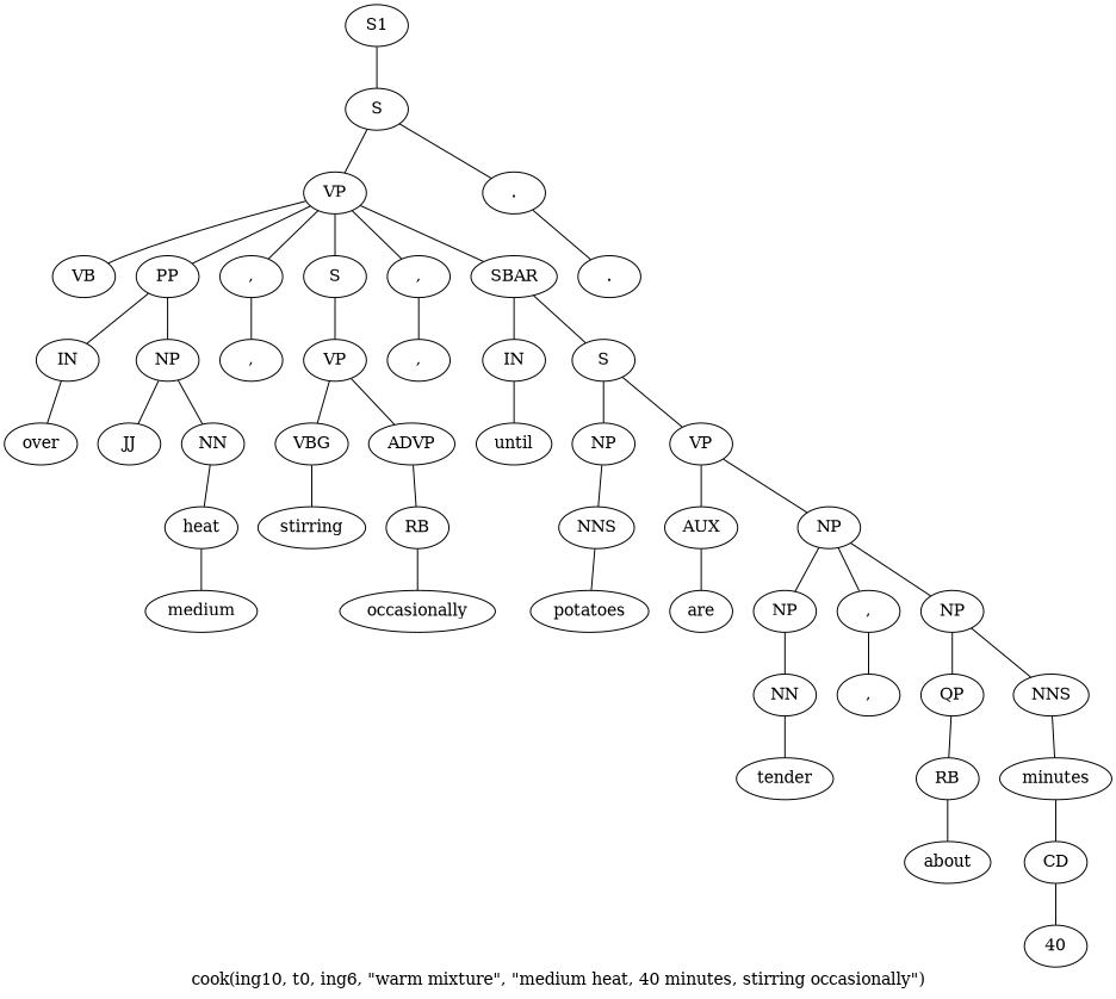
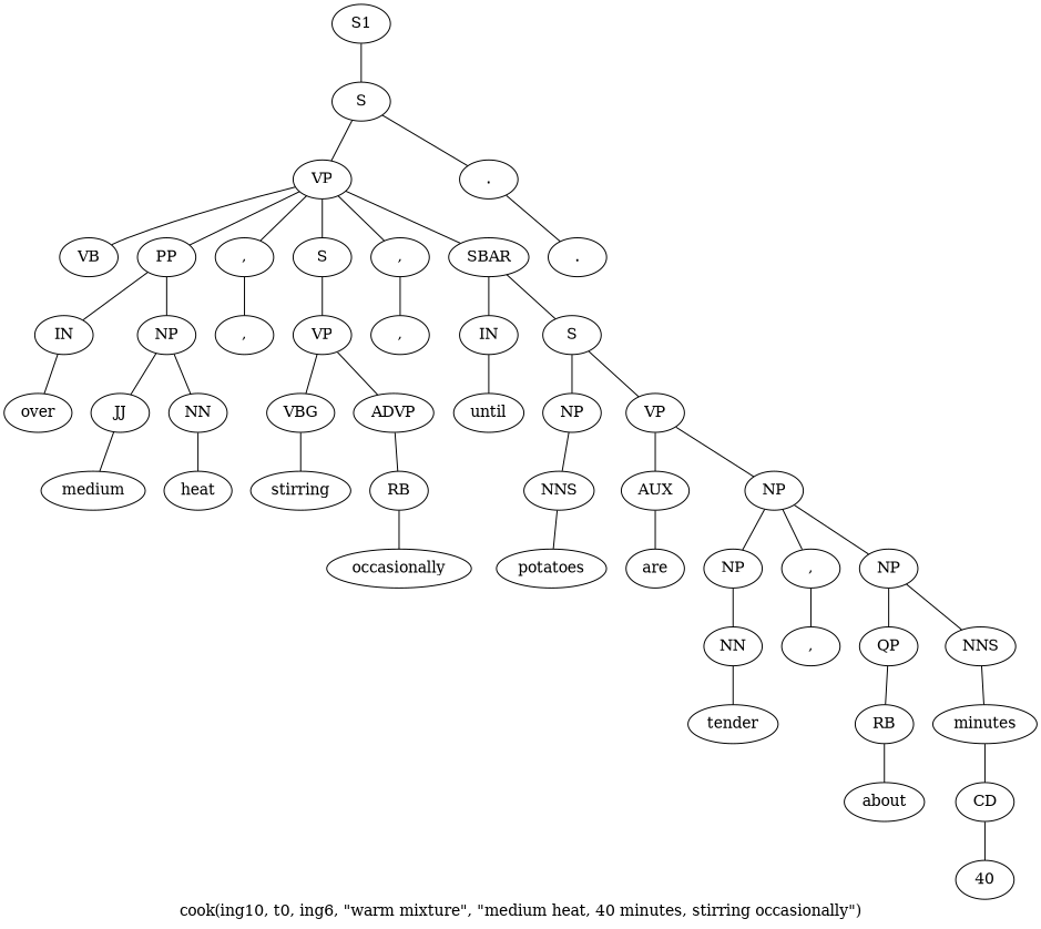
  graph {
    label="cook(ing10, t0, ing6, \"warm mixture\", \"medium heat, 40 minutes, stirring occasionally\")"
    n1 [label=S1]
    n2 [label=S]
    n3 [label=VP]
    n4 [label="."]
    n5 [label=VB]
    n6 [label=PP]
    n7 [label=","]
    n8 [label=S]
    n9 [label=","]
    n10 [label=SBAR]
    n11 [label="."]
    n12 [label=IN]
    n13 [label=NP]
    n14 [label=","]
    n15 [label=VP]
    n16 [label=","]
    n17 [label=IN]
    n18 [label=S]
    n19 [label=over]
    n20 [label=JJ]
    n21 [label=NN]
    n22 [label=medium]
    n23 [label=heat]
    n24 [label=VBG]
    n25 [label=ADVP]
    n26 [label=stirring]
    n27 [label=RB]
    n28 [label=occasionally]
    n29 [label=until]
    n30 [label=NP]
    n31 [label=VP]
    n32 [label=NNS]
    n33 [label=AUX]
    n34 [label=NP]
    n35 [label=potatoes]
    n36 [label=are]
    n37 [label=NP]
    n38 [label=","]
    n39 [label=NP]
    n40 [label=NN]
    n41 [label=","]
    n42 [label=QP]
    n43 [label=NNS]
    n44 [label=tender]
    n45 [label=RB]
    n46 [label=minutes]
    n47 [label=about]
    n48 [label=CD]
    n49 [label=40]
    n1 -- n2
    n2 -- n3
    n2 -- n4
    n3 -- n5
    n3 -- n6
    n3 -- n7
    n3 -- n8
    n3 -- n9
    n3 -- n10
    n4 -- n11
    n6 -- n12
    n6 -- n13
    n7 -- n14
    n8 -- n15
    n9 -- n16
    n10 -- n17
    n10 -- n18
    n12 -- n19
    n13 -- n20
    n13 -- n21
    n15 -- n24
    n15 -- n25
    n17 -- n29
    n18 -- n30
    n18 -- n31
-   n23 -- n22
+   n20 -- n22
    n21 -- n23
    n24 -- n26
    n25 -- n27
    n27 -- n28
    n30 -- n32
    n31 -- n33
    n31 -- n34
    n32 -- n35
    n33 -- n36
    n34 -- n37
    n34 -- n38
    n34 -- n39
    n37 -- n40
    n38 -- n41
    n39 -- n42
    n39 -- n43
    n40 -- n44
    n42 -- n45
    n43 -- n46
    n45 -- n47
    n46 -- n48
    n48 -- n49
  }
